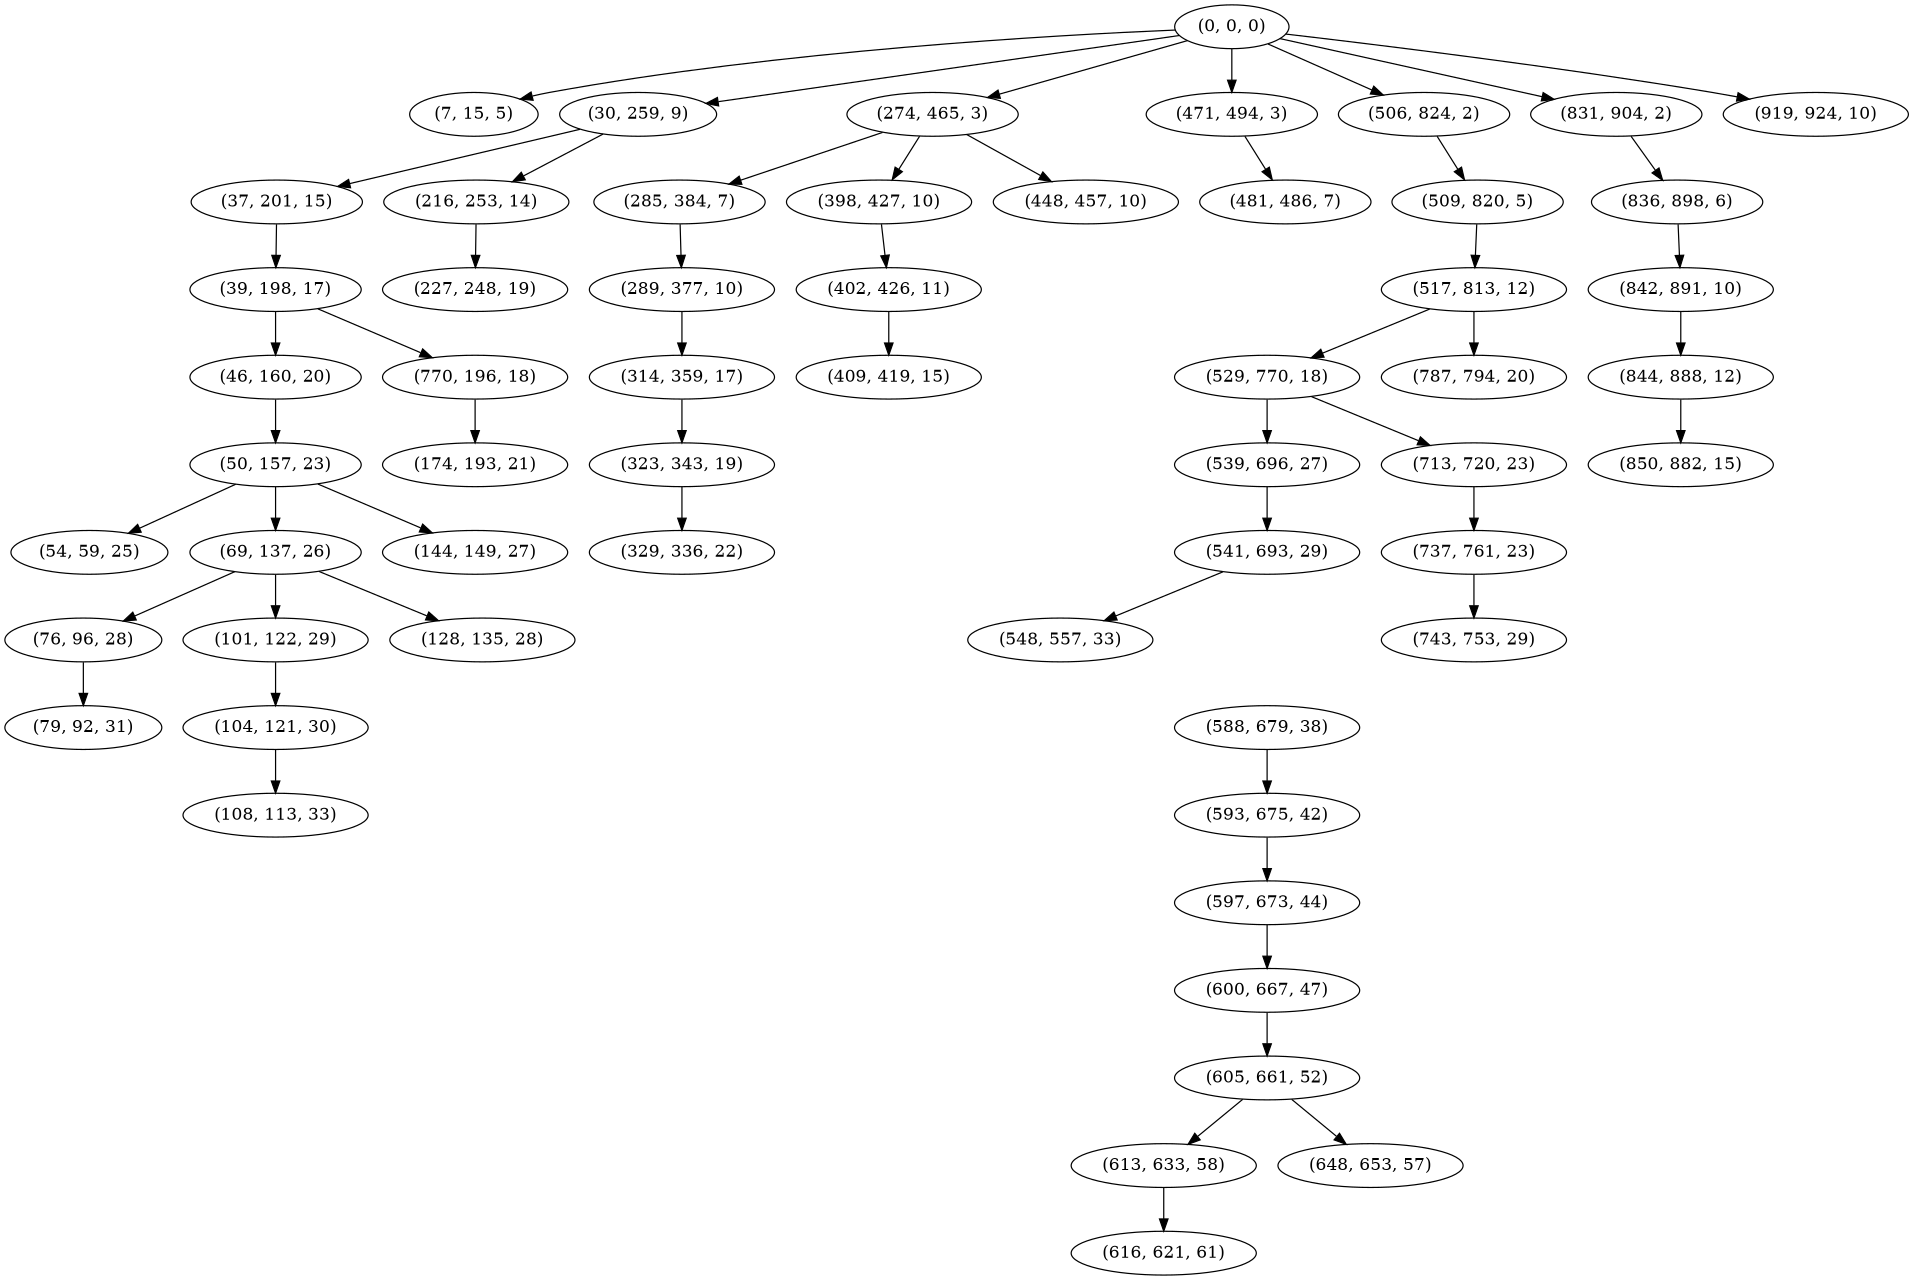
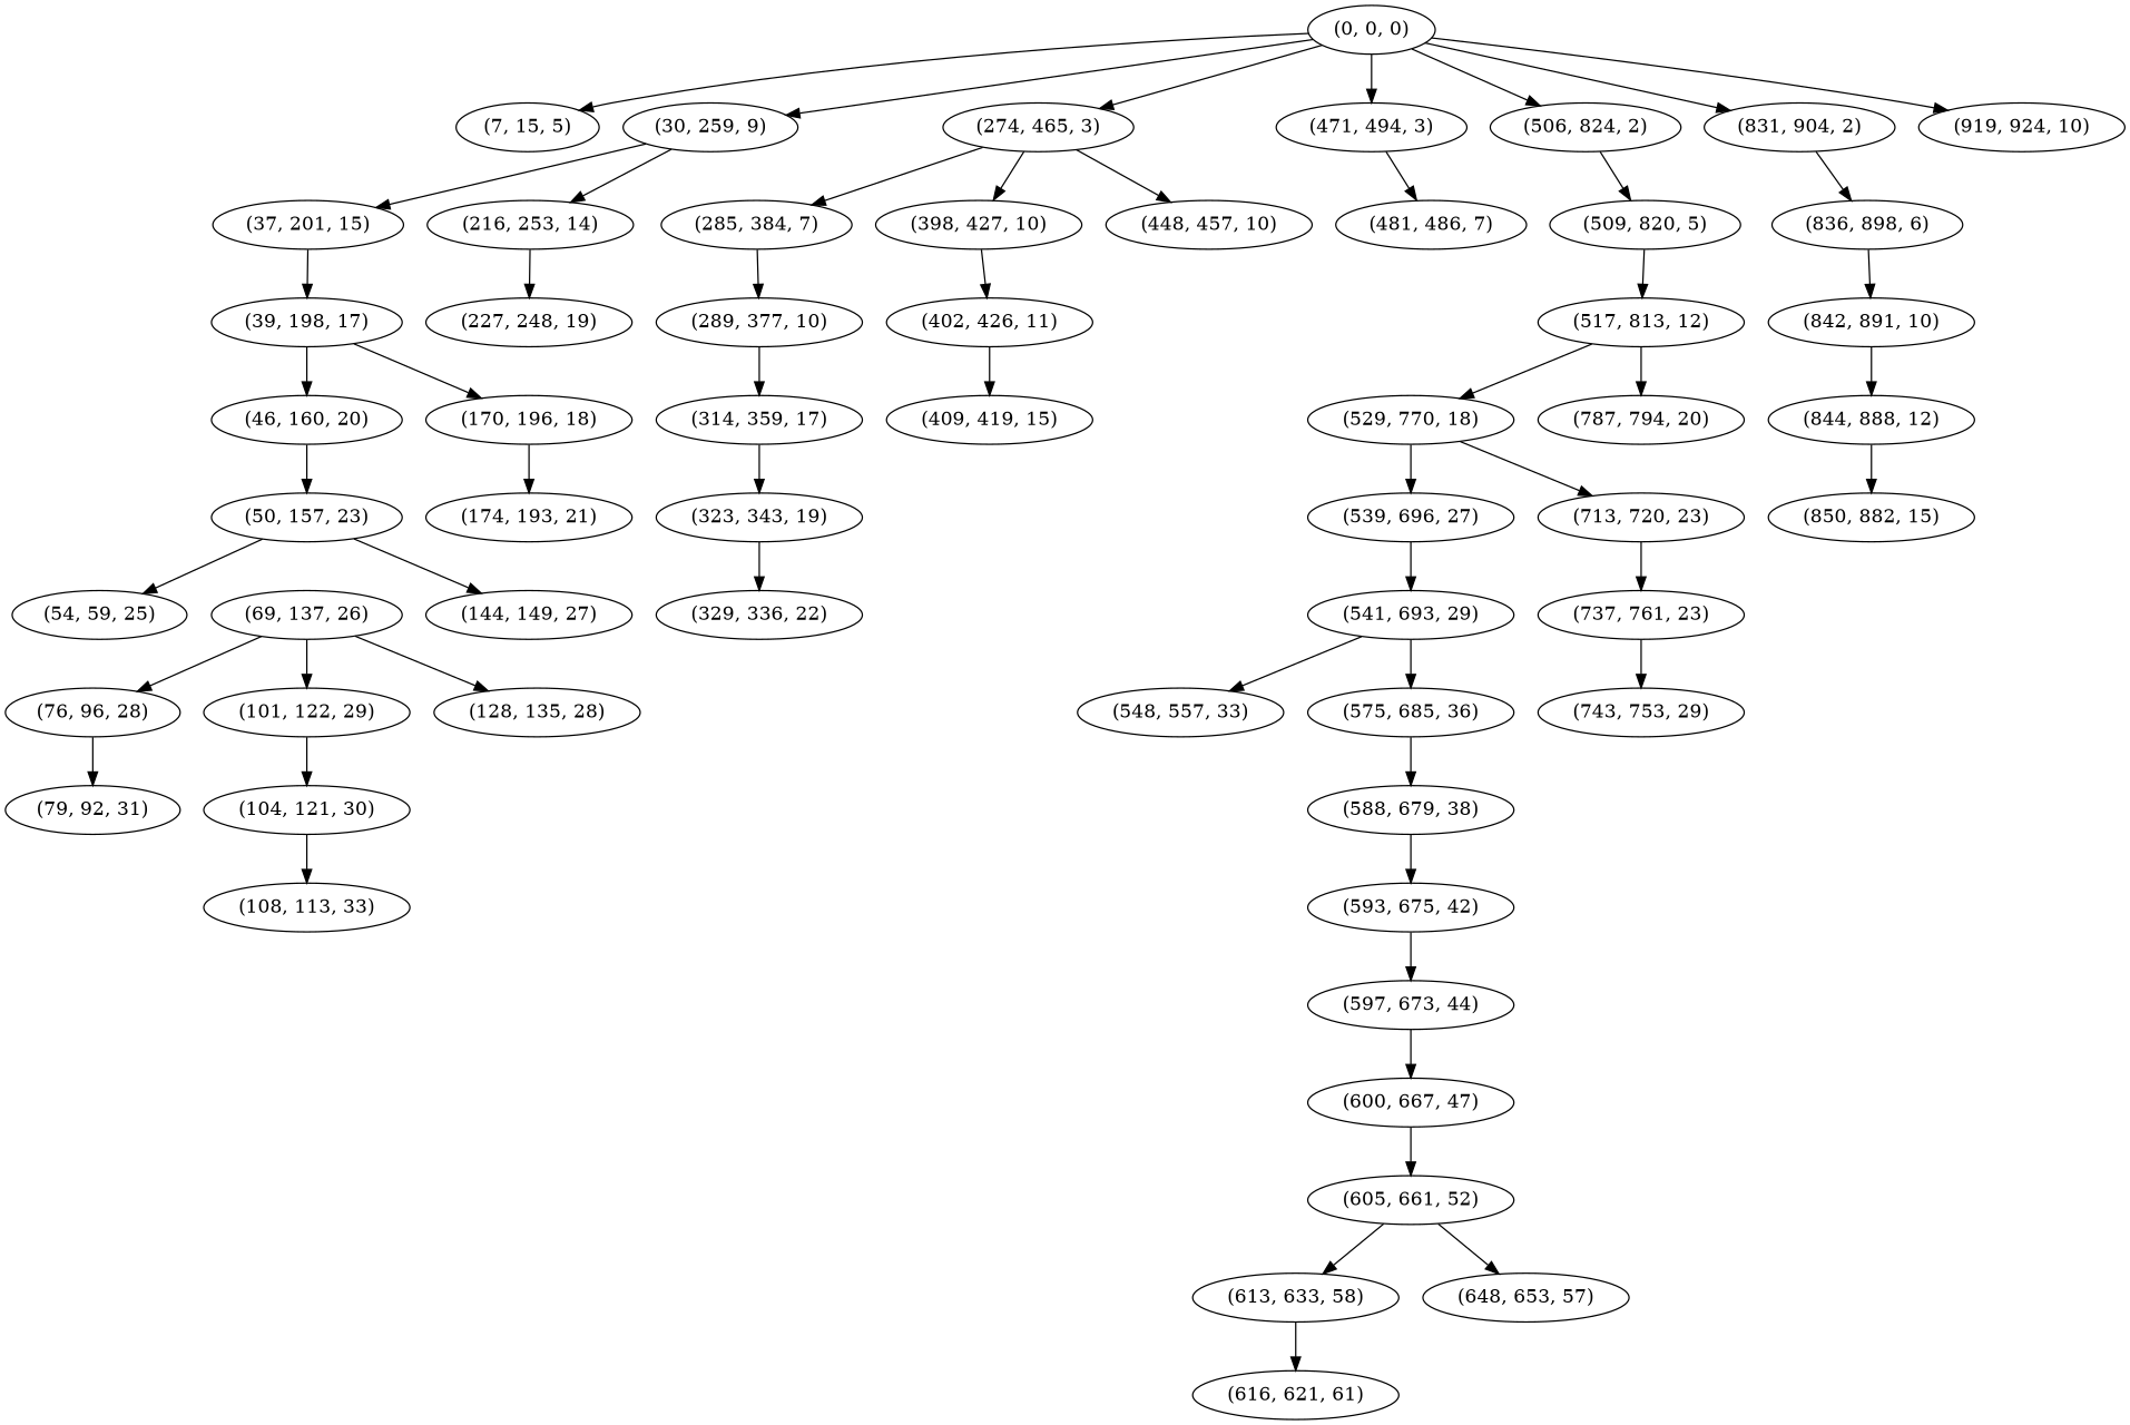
  digraph {
    "(0, 0, 0)"
    "(7, 15, 5)"
    "(30, 259, 9)"
    "(274, 465, 3)"
    "(471, 494, 3)"
    "(506, 824, 2)"
    "(831, 904, 2)"
    "(919, 924, 10)"
    "(37, 201, 15)"
    "(216, 253, 14)"
    "(285, 384, 7)"
    "(398, 427, 10)"
    "(448, 457, 10)"
    "(481, 486, 7)"
    "(509, 820, 5)"
    "(836, 898, 6)"
    "(39, 198, 17)"
    "(227, 248, 19)"
    "(46, 160, 20)"
-   "(170, 196, 18)" [label="(770, 196, 18)"]
+   "(170, 196, 18)"
    "(50, 157, 23)"
    "(174, 193, 21)"
    "(54, 59, 25)"
    "(69, 137, 26)"
    "(144, 149, 27)"
    "(76, 96, 28)"
    "(101, 122, 29)"
    "(128, 135, 28)"
    "(79, 92, 31)"
    "(104, 121, 30)"
    "(108, 113, 33)"
    "(289, 377, 10)"
    "(402, 426, 11)"
    "(314, 359, 17)"
    "(323, 343, 19)"
    "(329, 336, 22)"
    "(409, 419, 15)"
    "(517, 813, 12)"
    "(529, 770, 18)"
    "(787, 794, 20)"
    "(539, 696, 27)"
    "(713, 720, 23)"
    "(541, 693, 29)"
    "(737, 761, 23)"
    "(743, 753, 29)"
    "(548, 557, 33)"
+   "(575, 685, 36)"
    "(588, 679, 38)"
    "(593, 675, 42)"
    "(597, 673, 44)"
    "(600, 667, 47)"
    "(605, 661, 52)"
    "(613, 633, 58)"
    "(648, 653, 57)"
    "(616, 621, 61)"
    "(842, 891, 10)"
    "(844, 888, 12)"
    "(850, 882, 15)"
    "(0, 0, 0)" -> "(7, 15, 5)"
    "(0, 0, 0)" -> "(30, 259, 9)"
    "(0, 0, 0)" -> "(274, 465, 3)"
    "(0, 0, 0)" -> "(471, 494, 3)"
    "(0, 0, 0)" -> "(506, 824, 2)"
    "(0, 0, 0)" -> "(831, 904, 2)"
    "(0, 0, 0)" -> "(919, 924, 10)"
    "(30, 259, 9)" -> "(37, 201, 15)"
    "(30, 259, 9)" -> "(216, 253, 14)"
    "(274, 465, 3)" -> "(285, 384, 7)"
    "(274, 465, 3)" -> "(398, 427, 10)"
    "(274, 465, 3)" -> "(448, 457, 10)"
    "(471, 494, 3)" -> "(481, 486, 7)"
    "(506, 824, 2)" -> "(509, 820, 5)"
    "(831, 904, 2)" -> "(836, 898, 6)"
    "(37, 201, 15)" -> "(39, 198, 17)"
    "(216, 253, 14)" -> "(227, 248, 19)"
    "(285, 384, 7)" -> "(289, 377, 10)"
    "(398, 427, 10)" -> "(402, 426, 11)"
    "(509, 820, 5)" -> "(517, 813, 12)"
    "(836, 898, 6)" -> "(842, 891, 10)"
    "(39, 198, 17)" -> "(46, 160, 20)"
    "(39, 198, 17)" -> "(170, 196, 18)"
    "(46, 160, 20)" -> "(50, 157, 23)"
    "(170, 196, 18)" -> "(174, 193, 21)"
    "(50, 157, 23)" -> "(54, 59, 25)"
-   "(50, 157, 23)" -> "(69, 137, 26)"
    "(50, 157, 23)" -> "(144, 149, 27)"
    "(69, 137, 26)" -> "(76, 96, 28)"
    "(69, 137, 26)" -> "(101, 122, 29)"
    "(69, 137, 26)" -> "(128, 135, 28)"
    "(76, 96, 28)" -> "(79, 92, 31)"
    "(101, 122, 29)" -> "(104, 121, 30)"
    "(104, 121, 30)" -> "(108, 113, 33)"
    "(289, 377, 10)" -> "(314, 359, 17)"
    "(402, 426, 11)" -> "(409, 419, 15)"
    "(314, 359, 17)" -> "(323, 343, 19)"
    "(323, 343, 19)" -> "(329, 336, 22)"
    "(517, 813, 12)" -> "(529, 770, 18)"
    "(517, 813, 12)" -> "(787, 794, 20)"
    "(529, 770, 18)" -> "(539, 696, 27)"
    "(529, 770, 18)" -> "(713, 720, 23)"
    "(539, 696, 27)" -> "(541, 693, 29)"
    "(713, 720, 23)" -> "(737, 761, 23)"
    "(541, 693, 29)" -> "(548, 557, 33)"
+   "(541, 693, 29)" -> "(575, 685, 36)"
    "(737, 761, 23)" -> "(743, 753, 29)"
+   "(575, 685, 36)" -> "(588, 679, 38)"
    "(588, 679, 38)" -> "(593, 675, 42)"
    "(593, 675, 42)" -> "(597, 673, 44)"
    "(597, 673, 44)" -> "(600, 667, 47)"
    "(600, 667, 47)" -> "(605, 661, 52)"
    "(605, 661, 52)" -> "(613, 633, 58)"
    "(605, 661, 52)" -> "(648, 653, 57)"
    "(613, 633, 58)" -> "(616, 621, 61)"
    "(842, 891, 10)" -> "(844, 888, 12)"
    "(844, 888, 12)" -> "(850, 882, 15)"
  }
